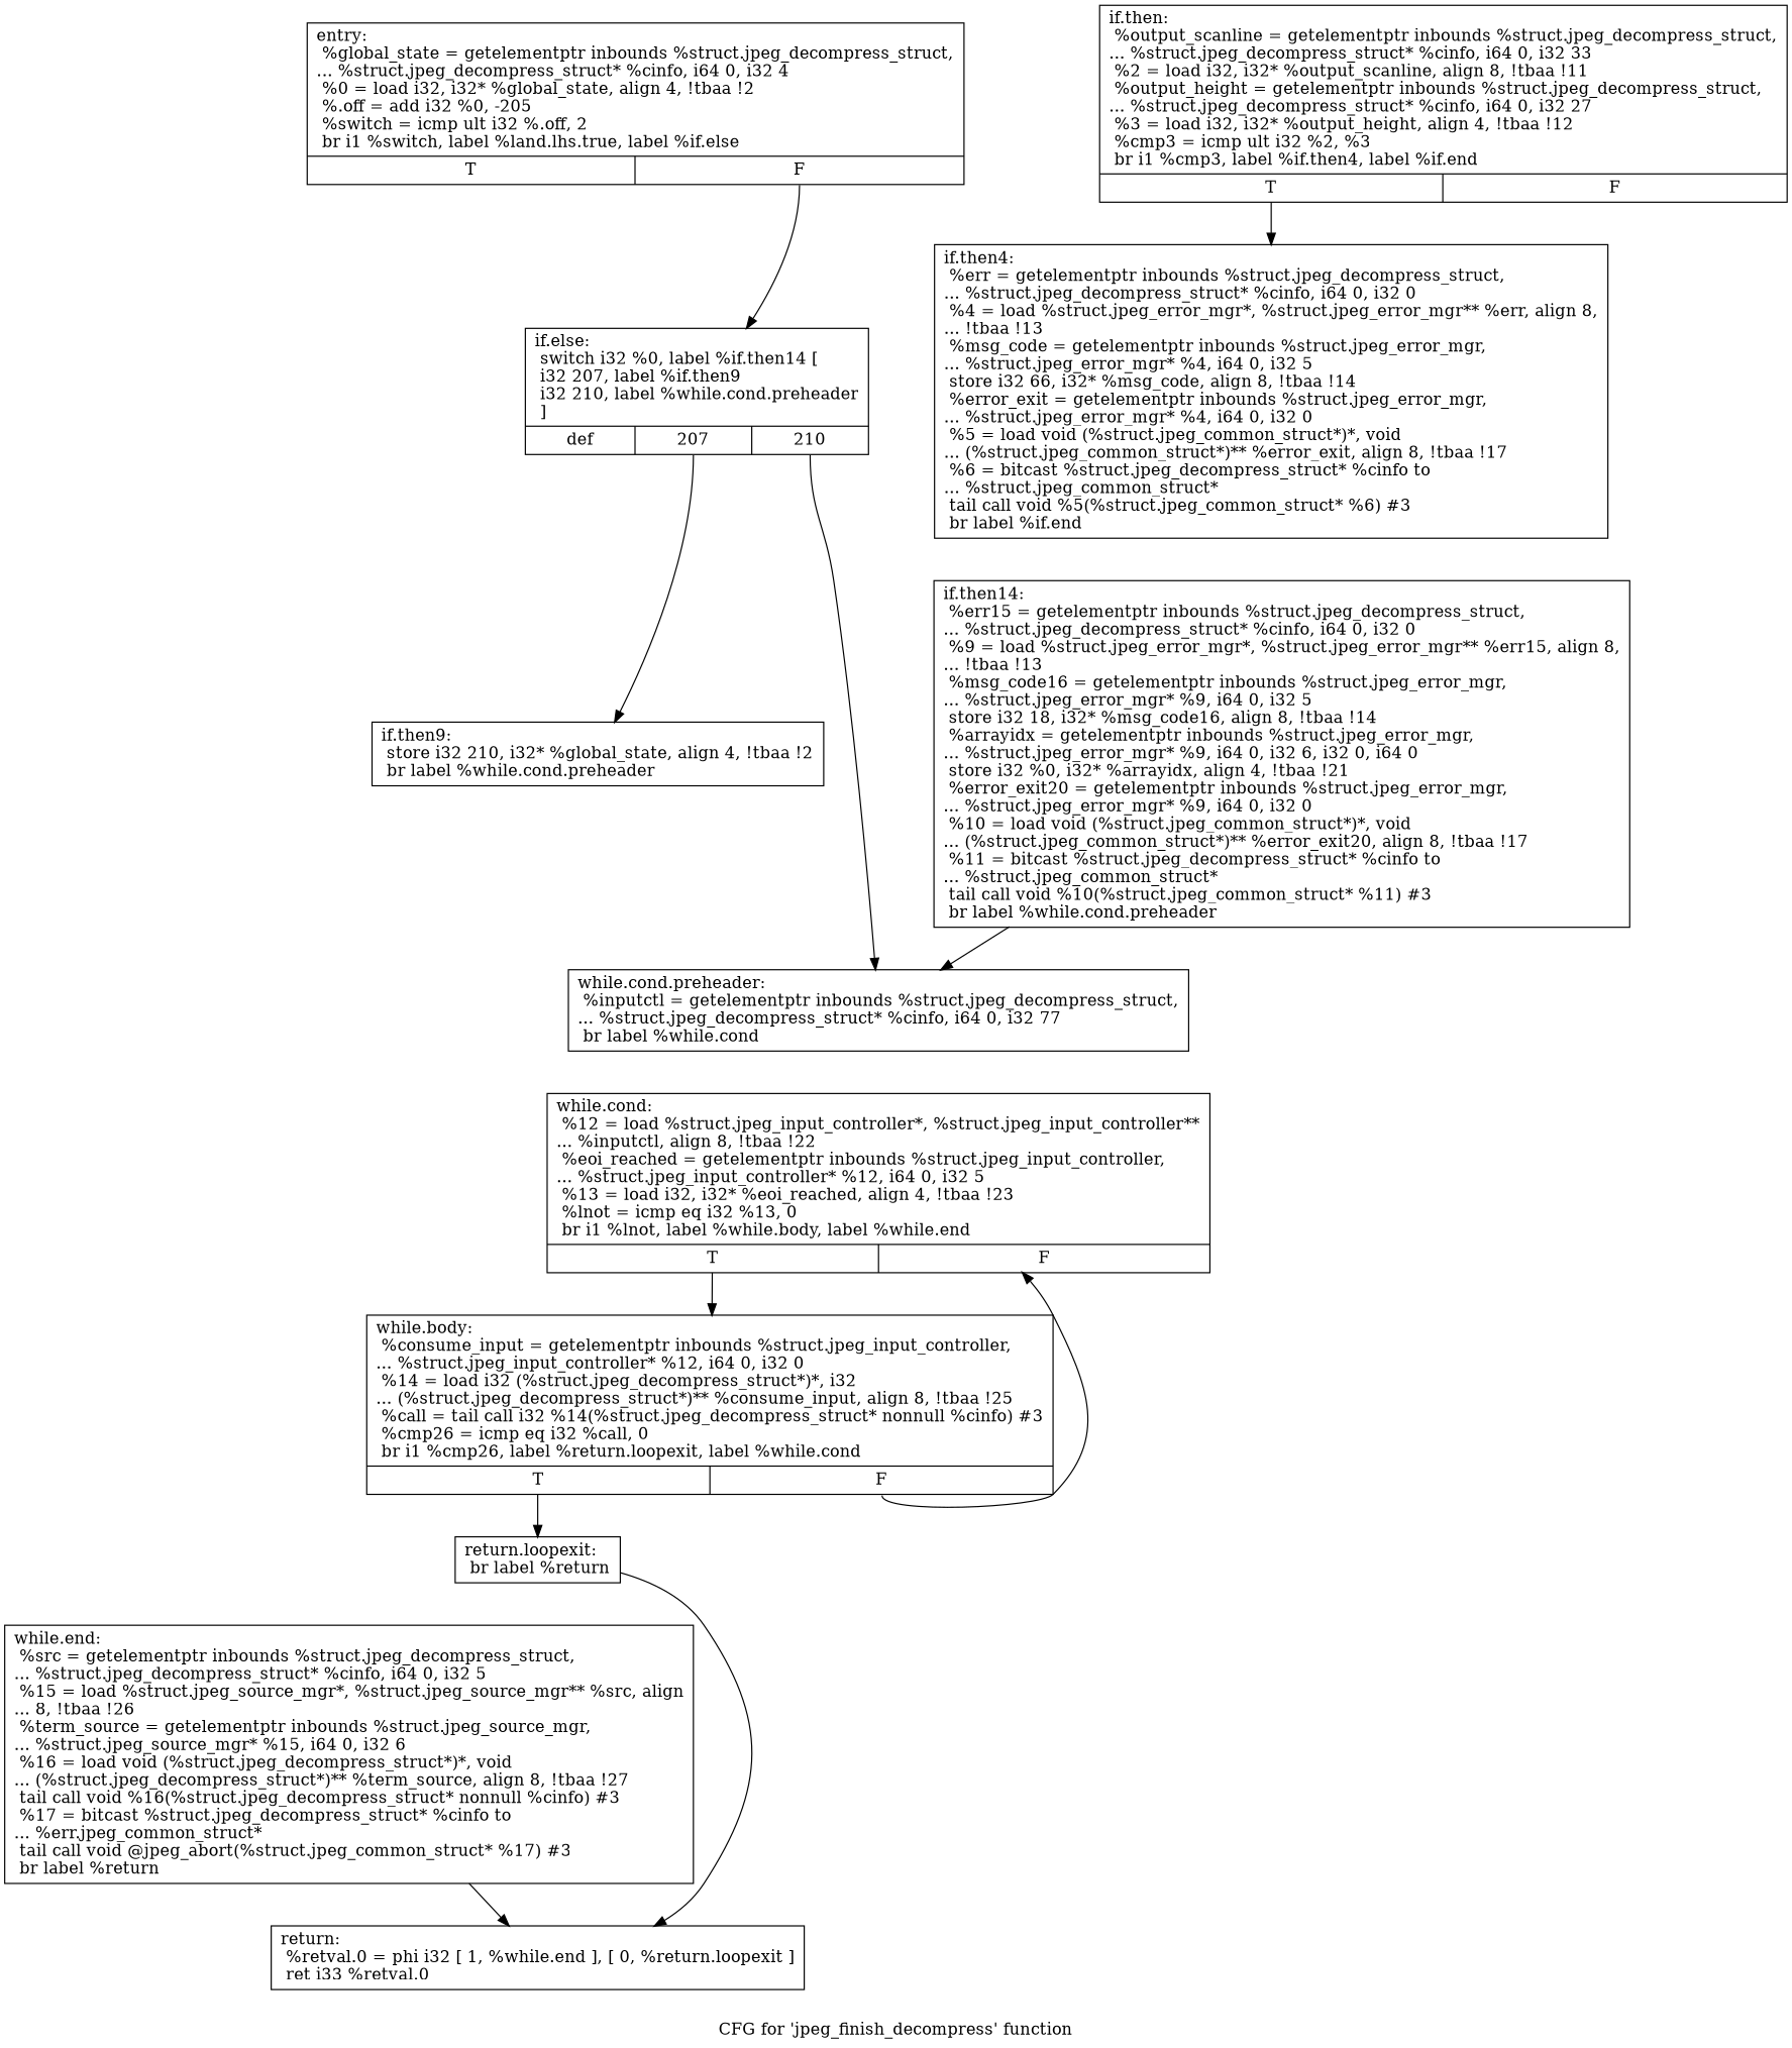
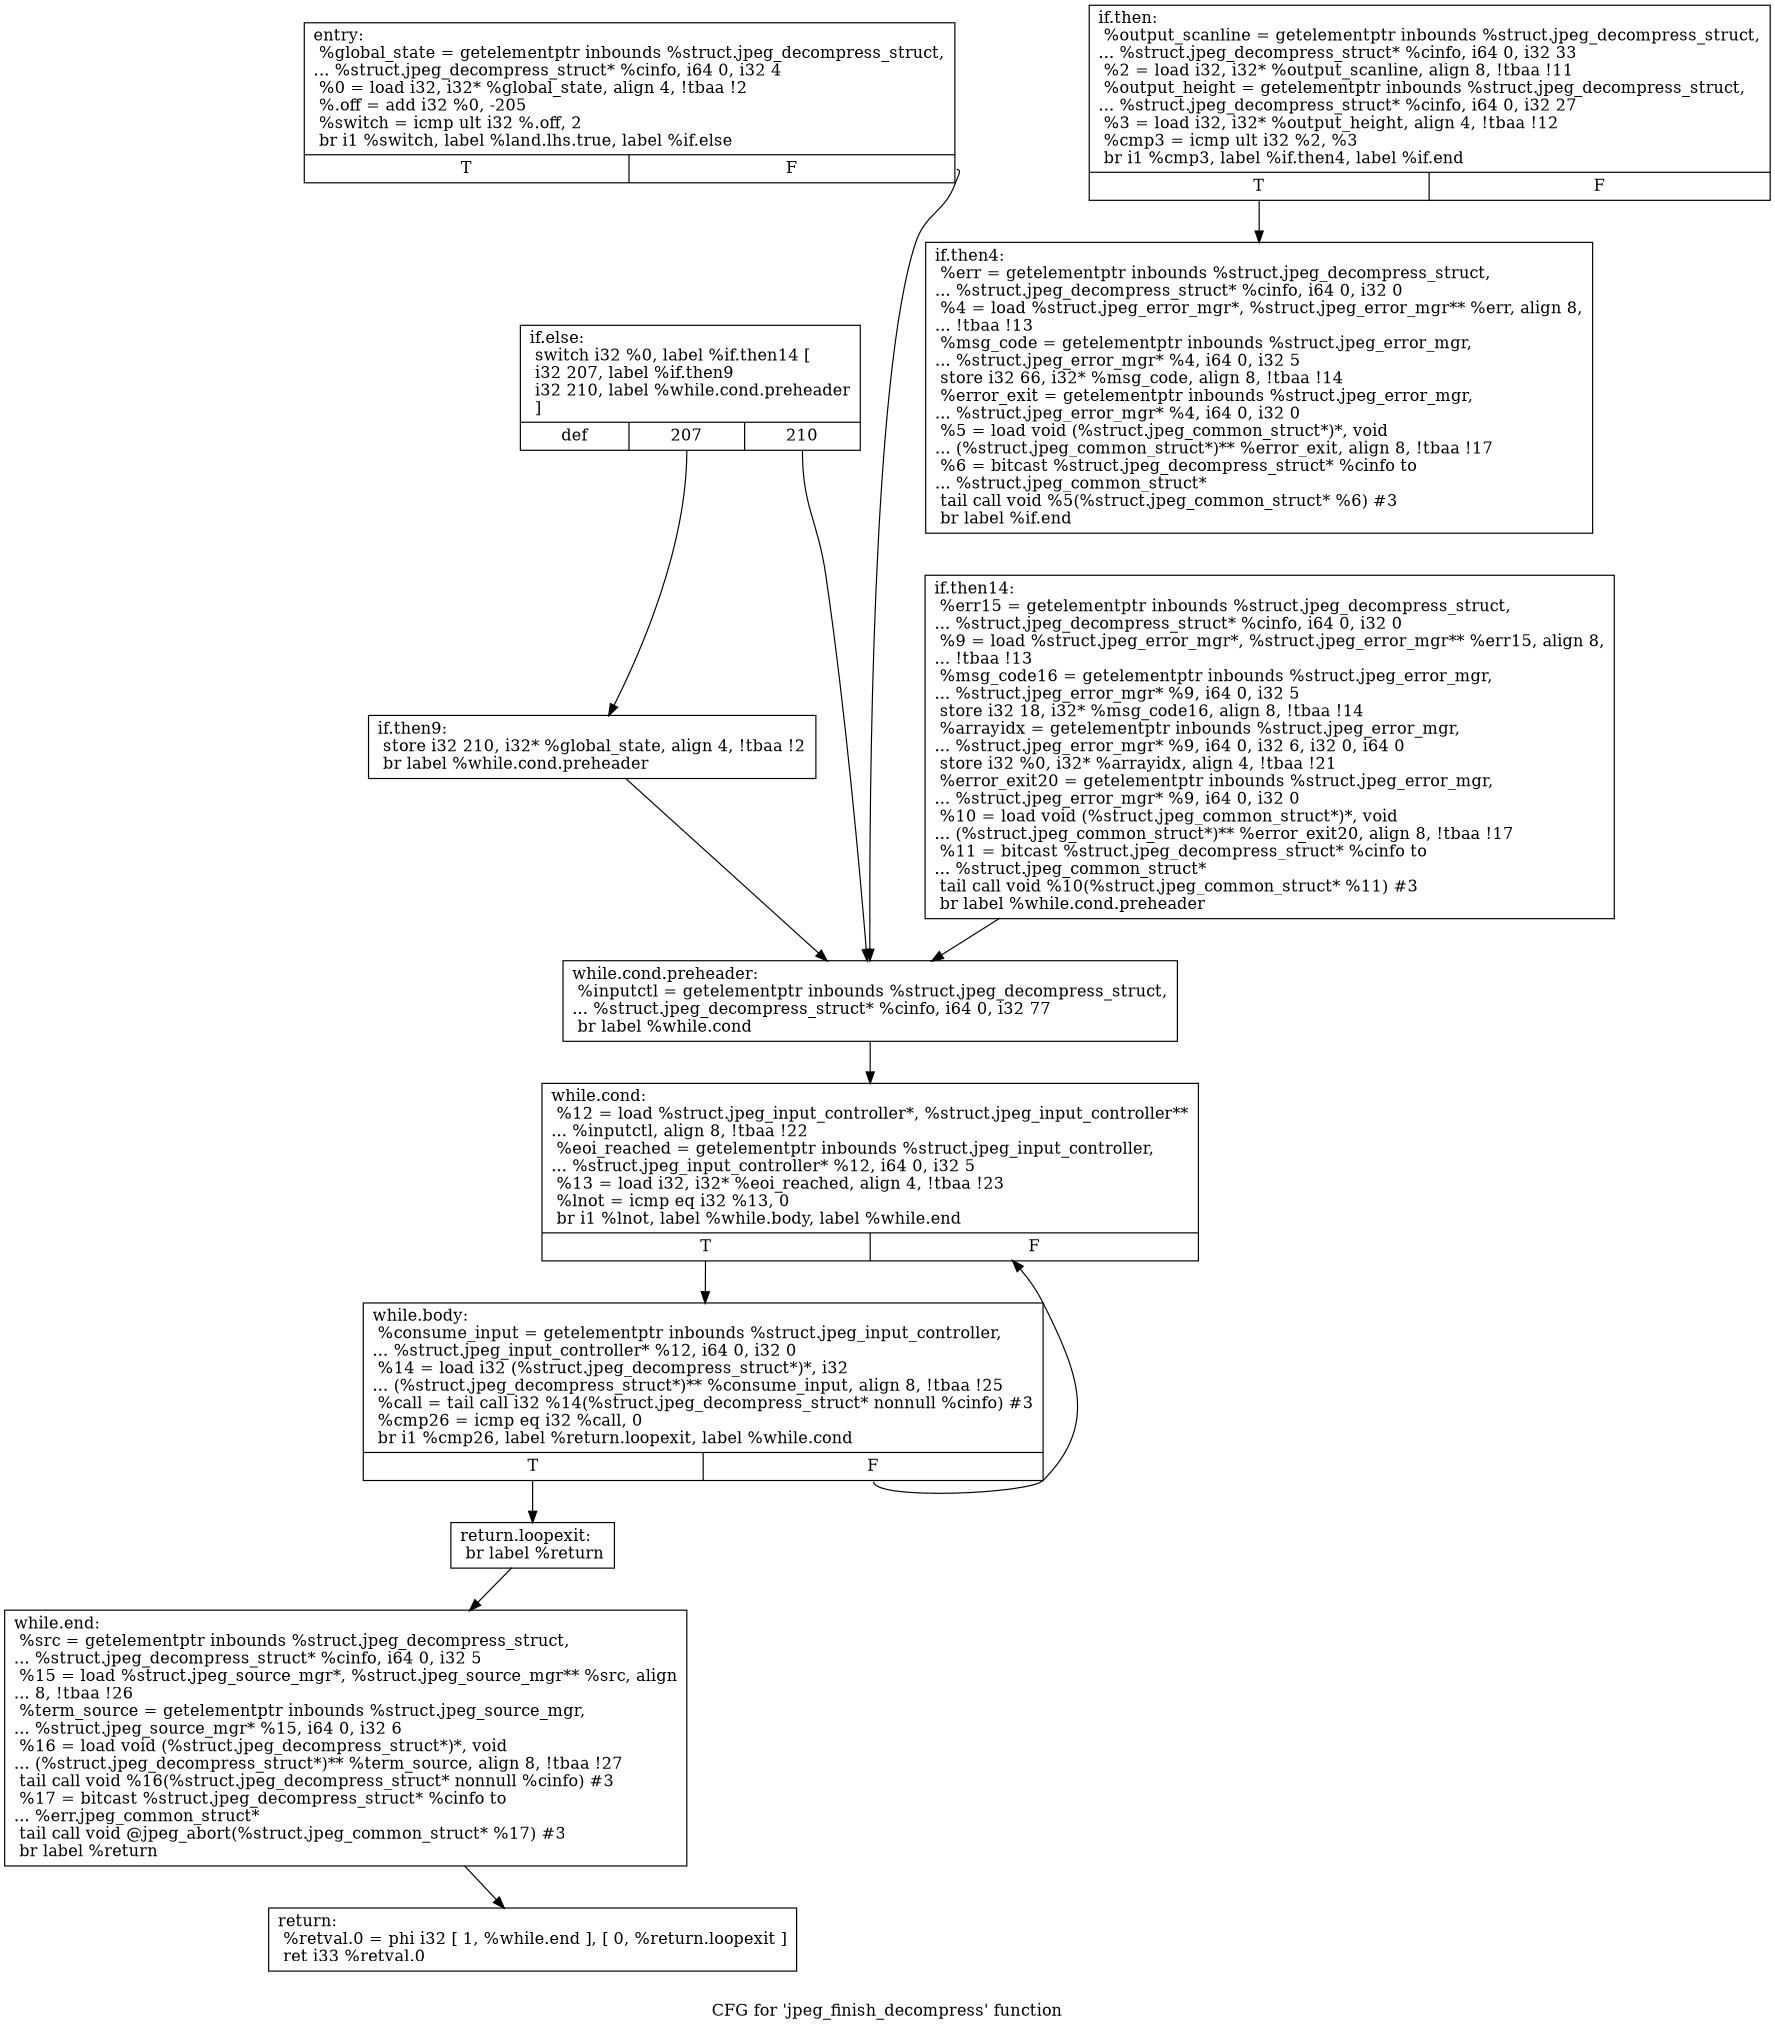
  digraph {
    label="CFG for 'jpeg_finish_decompress' function"
    node [shape=record]
    n1 [label="{entry:\l  %global_state = getelementptr inbounds %struct.jpeg_decompress_struct,\l... %struct.jpeg_decompress_struct* %cinfo, i64 0, i32 4\l  %0 = load i32, i32* %global_state, align 4, !tbaa !2\l  %.off = add i32 %0, -205\l  %switch = icmp ult i32 %.off, 2\l  br i1 %switch, label %land.lhs.true, label %if.else\l|{<s0>T|<s1>F}}"]
    n2 [label="{if.else:                                          \l  switch i32 %0, label %if.then14 [\l    i32 207, label %if.then9\l    i32 210, label %while.cond.preheader\l  ]\l|{<s0>def|<s1>207|<s2>210}}"]
    n3 [label="{while.cond.preheader:                             \l  %inputctl = getelementptr inbounds %struct.jpeg_decompress_struct,\l... %struct.jpeg_decompress_struct* %cinfo, i64 0, i32 77\l  br label %while.cond\l}"]
    n4 [label="{if.then9:                                         \l  store i32 210, i32* %global_state, align 4, !tbaa !2\l  br label %while.cond.preheader\l}"]
    n5 [label="{if.then:                                          \l  %output_scanline = getelementptr inbounds %struct.jpeg_decompress_struct,\l... %struct.jpeg_decompress_struct* %cinfo, i64 0, i32 33\l  %2 = load i32, i32* %output_scanline, align 8, !tbaa !11\l  %output_height = getelementptr inbounds %struct.jpeg_decompress_struct,\l... %struct.jpeg_decompress_struct* %cinfo, i64 0, i32 27\l  %3 = load i32, i32* %output_height, align 4, !tbaa !12\l  %cmp3 = icmp ult i32 %2, %3\l  br i1 %cmp3, label %if.then4, label %if.end\l|{<s0>T|<s1>F}}"]
    n6 [label="{if.then4:                                         \l  %err = getelementptr inbounds %struct.jpeg_decompress_struct,\l... %struct.jpeg_decompress_struct* %cinfo, i64 0, i32 0\l  %4 = load %struct.jpeg_error_mgr*, %struct.jpeg_error_mgr** %err, align 8,\l... !tbaa !13\l  %msg_code = getelementptr inbounds %struct.jpeg_error_mgr,\l... %struct.jpeg_error_mgr* %4, i64 0, i32 5\l  store i32 66, i32* %msg_code, align 8, !tbaa !14\l  %error_exit = getelementptr inbounds %struct.jpeg_error_mgr,\l... %struct.jpeg_error_mgr* %4, i64 0, i32 0\l  %5 = load void (%struct.jpeg_common_struct*)*, void\l... (%struct.jpeg_common_struct*)** %error_exit, align 8, !tbaa !17\l  %6 = bitcast %struct.jpeg_decompress_struct* %cinfo to\l... %struct.jpeg_common_struct*\l  tail call void %5(%struct.jpeg_common_struct* %6) #3\l  br label %if.end\l}"]
    n7 [label="{while.cond:                                       \l  %12 = load %struct.jpeg_input_controller*, %struct.jpeg_input_controller**\l... %inputctl, align 8, !tbaa !22\l  %eoi_reached = getelementptr inbounds %struct.jpeg_input_controller,\l... %struct.jpeg_input_controller* %12, i64 0, i32 5\l  %13 = load i32, i32* %eoi_reached, align 4, !tbaa !23\l  %lnot = icmp eq i32 %13, 0\l  br i1 %lnot, label %while.body, label %while.end\l|{<s0>T|<s1>F}}"]
    n8 [label="{if.then14:                                        \l  %err15 = getelementptr inbounds %struct.jpeg_decompress_struct,\l... %struct.jpeg_decompress_struct* %cinfo, i64 0, i32 0\l  %9 = load %struct.jpeg_error_mgr*, %struct.jpeg_error_mgr** %err15, align 8,\l... !tbaa !13\l  %msg_code16 = getelementptr inbounds %struct.jpeg_error_mgr,\l... %struct.jpeg_error_mgr* %9, i64 0, i32 5\l  store i32 18, i32* %msg_code16, align 8, !tbaa !14\l  %arrayidx = getelementptr inbounds %struct.jpeg_error_mgr,\l... %struct.jpeg_error_mgr* %9, i64 0, i32 6, i32 0, i64 0\l  store i32 %0, i32* %arrayidx, align 4, !tbaa !21\l  %error_exit20 = getelementptr inbounds %struct.jpeg_error_mgr,\l... %struct.jpeg_error_mgr* %9, i64 0, i32 0\l  %10 = load void (%struct.jpeg_common_struct*)*, void\l... (%struct.jpeg_common_struct*)** %error_exit20, align 8, !tbaa !17\l  %11 = bitcast %struct.jpeg_decompress_struct* %cinfo to\l... %struct.jpeg_common_struct*\l  tail call void %10(%struct.jpeg_common_struct* %11) #3\l  br label %while.cond.preheader\l}"]
    n9 [label="{while.body:                                       \l  %consume_input = getelementptr inbounds %struct.jpeg_input_controller,\l... %struct.jpeg_input_controller* %12, i64 0, i32 0\l  %14 = load i32 (%struct.jpeg_decompress_struct*)*, i32\l... (%struct.jpeg_decompress_struct*)** %consume_input, align 8, !tbaa !25\l  %call = tail call i32 %14(%struct.jpeg_decompress_struct* nonnull %cinfo) #3\l  %cmp26 = icmp eq i32 %call, 0\l  br i1 %cmp26, label %return.loopexit, label %while.cond\l|{<s0>T|<s1>F}}"]
    n10 [label="{return.loopexit:                                  \l  br label %return\l}"]
    n11 [label="{while.end:                                        \l  %src = getelementptr inbounds %struct.jpeg_decompress_struct,\l... %struct.jpeg_decompress_struct* %cinfo, i64 0, i32 5\l  %15 = load %struct.jpeg_source_mgr*, %struct.jpeg_source_mgr** %src, align\l... 8, !tbaa !26\l  %term_source = getelementptr inbounds %struct.jpeg_source_mgr,\l... %struct.jpeg_source_mgr* %15, i64 0, i32 6\l  %16 = load void (%struct.jpeg_decompress_struct*)*, void\l... (%struct.jpeg_decompress_struct*)** %term_source, align 8, !tbaa !27\l  tail call void %16(%struct.jpeg_decompress_struct* nonnull %cinfo) #3\l  %17 = bitcast %struct.jpeg_decompress_struct* %cinfo to\l... %err.jpeg_common_struct*\l  tail call void @jpeg_abort(%struct.jpeg_common_struct* %17) #3\l  br label %return\l}"]
    n12 [label="{return:                                           \l  %retval.0 = phi i32 [ 1, %while.end ], [ 0, %return.loopexit ]\l  ret i33 %retval.0\l}"]
-   n1 -> n2 [tailport=s1]
+   n1 -> n3 [tailport=s1]
    n2 -> n3 [tailport=s2]
    n2 -> n4 [tailport=s1]
+   n3 -> n7
+   n4 -> n3
    n5 -> n6 [tailport=s0]
    n7 -> n9 [tailport=s0]
    n8 -> n3
    n9 -> n7 [tailport=s1]
    n9 -> n10 [tailport=s0]
-   n10 -> n12
+   n10 -> n11
    n11 -> n12
  }
